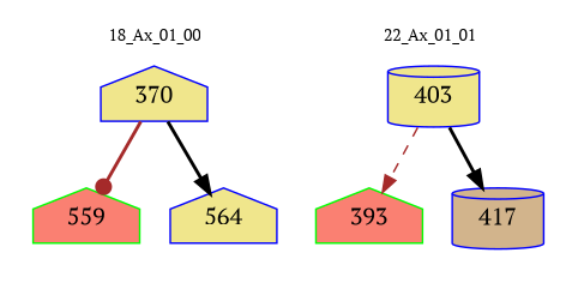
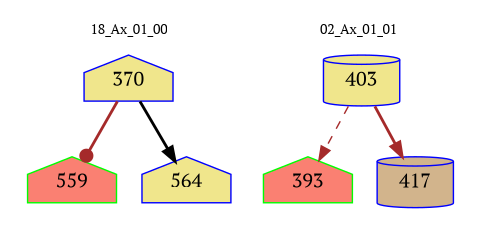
  digraph {
    fontname="PT Serif"
    node [color=blue fillcolor=khaki fontname="PT Serif" shape=house style=filled]
    edge [arrowhead=normal color=brown fontname="PT Serif" style=bold]
    n1 [label=370]
    n2 [color=green fillcolor=salmon label=559]
    n3 [label=564]
    n4 [label=403 shape=cylinder]
    n5 [color=green fillcolor=salmon label=393]
    n6 [fillcolor=tan label=417 shape=cylinder]
    subgraph cluster_1 {
      color=white
      fontsize=10
      label="18_Ax_01_00"
      n1
      n2
      n3
    }
    subgraph cluster_2 {
      color=white
      fontsize=10
-     label="22_Ax_01_01"
+     label="02_Ax_01_01"
      n4
      n5
      n6
    }
    n1 -> n2 [arrowhead=dot]
    n1 -> n3 [color=black]
    n4 -> n5 [style=dashed]
-   n4 -> n6 [color=black]
+   n4 -> n6
  }
